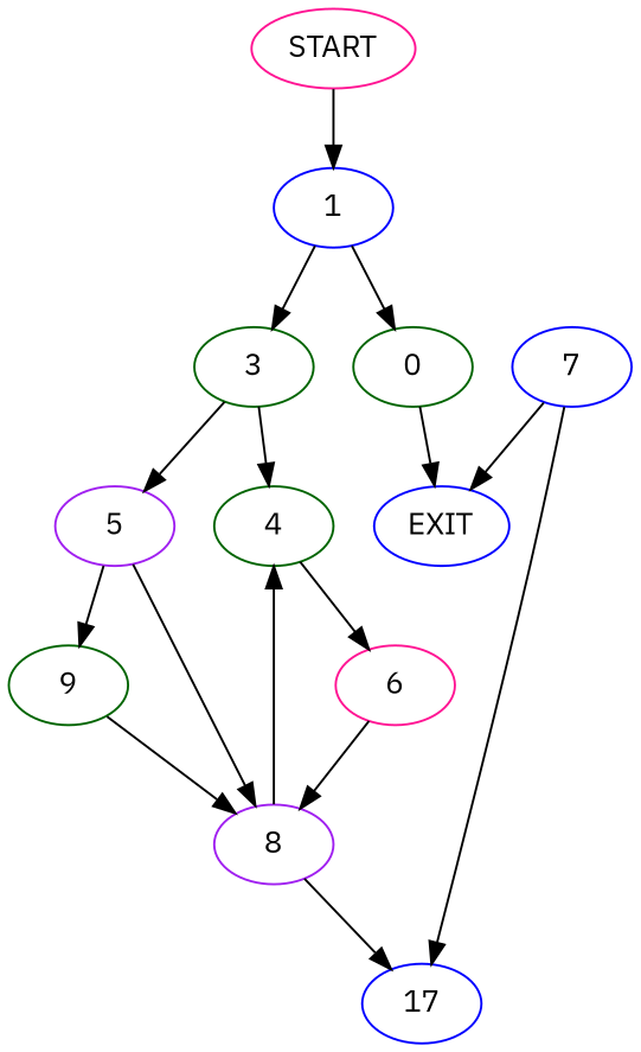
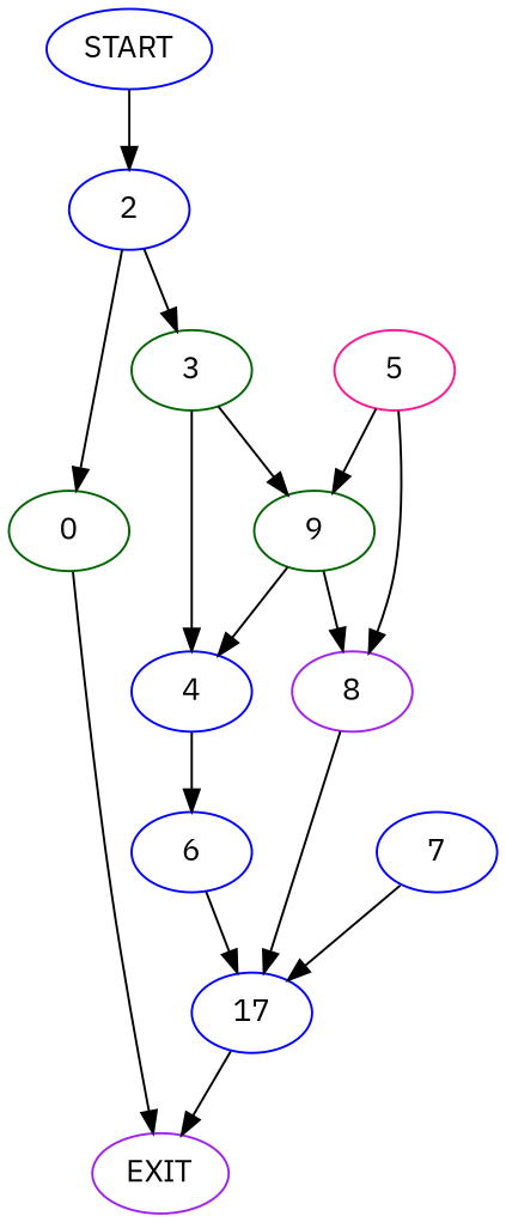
  digraph {
    fontname="IBM Plex Sans"
    node [color=blue fontname="IBM Plex Sans"]
    edge [fontname="IBM Plex Sans"]
-   n1 [color=deeppink label=START]
-   1
+   n1 [label=START]
+   1 [label=2]
    n3 [color=darkgreen label=0]
    3 [color=darkgreen]
-   n5 [label=EXIT]
-   4 [color=darkgreen]
-   5 [color=purple]
-   6 [color=deeppink]
+   n5 [color=purple label=EXIT]
+   4
+   5 [color=deeppink]
+   6
    8 [color=purple]
    9 [color=darkgreen]
    n11 [label=17]
    7
    n1 -> 1
    1 -> n3
    1 -> 3
    n3 -> n5
    3 -> 4
-   3 -> 5
+   3 -> 9
    4 -> 6
    5 -> 8
    5 -> 9
-   6 -> 8
+   6 -> n11
    8 -> n11
-   8 -> 4
+   9 -> 4
    9 -> 8
-   7 -> n5
+   n11 -> n5
    7 -> n11
  }
